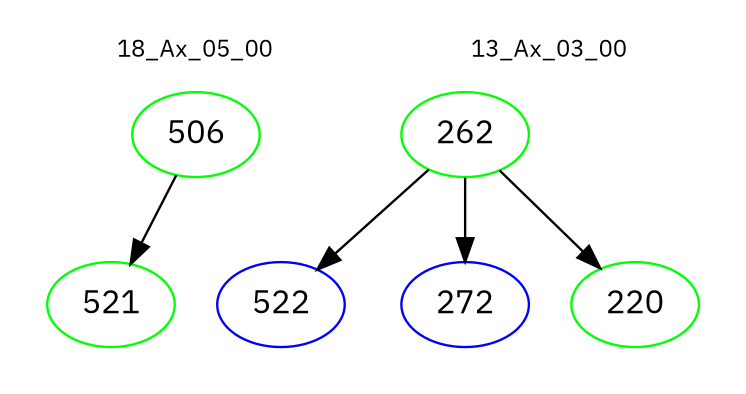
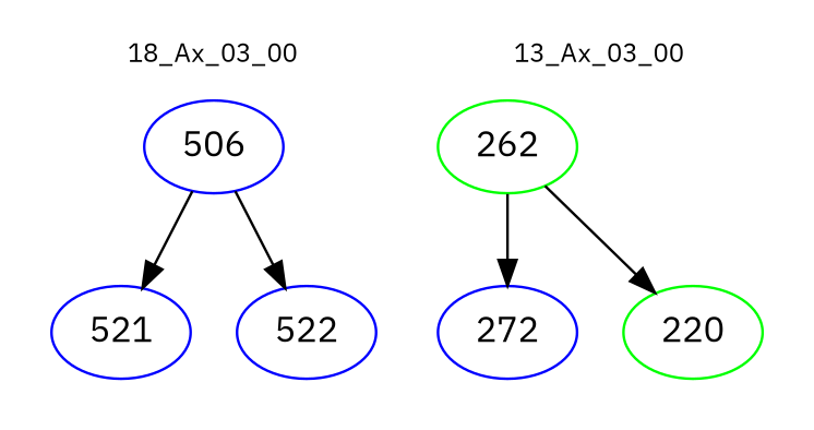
  digraph {
    fontname="IBM Plex Sans"
    node [color=green fontname="IBM Plex Sans"]
    edge [color=black fontname="IBM Plex Sans"]
-   n1 [label=506]
-   n2 [label=521]
+   n1 [color=blue label=506]
+   n2 [color=blue label=521]
    n3 [color=blue label=522]
    n4 [label=262]
    n5 [color=blue label=272]
    n6 [label=220]
    subgraph cluster_1 {
      color=white
      fontsize=10
-     label="18_Ax_05_00"
+     label="18_Ax_03_00"
      n1
      n2
      n3
    }
    subgraph cluster_2 {
      color=white
      fontsize=10
      label="13_Ax_03_00"
      n4
      n5
      n6
    }
    n1 -> n2
-   n4 -> n3
+   n1 -> n3
    n4 -> n5
    n4 -> n6
  }
